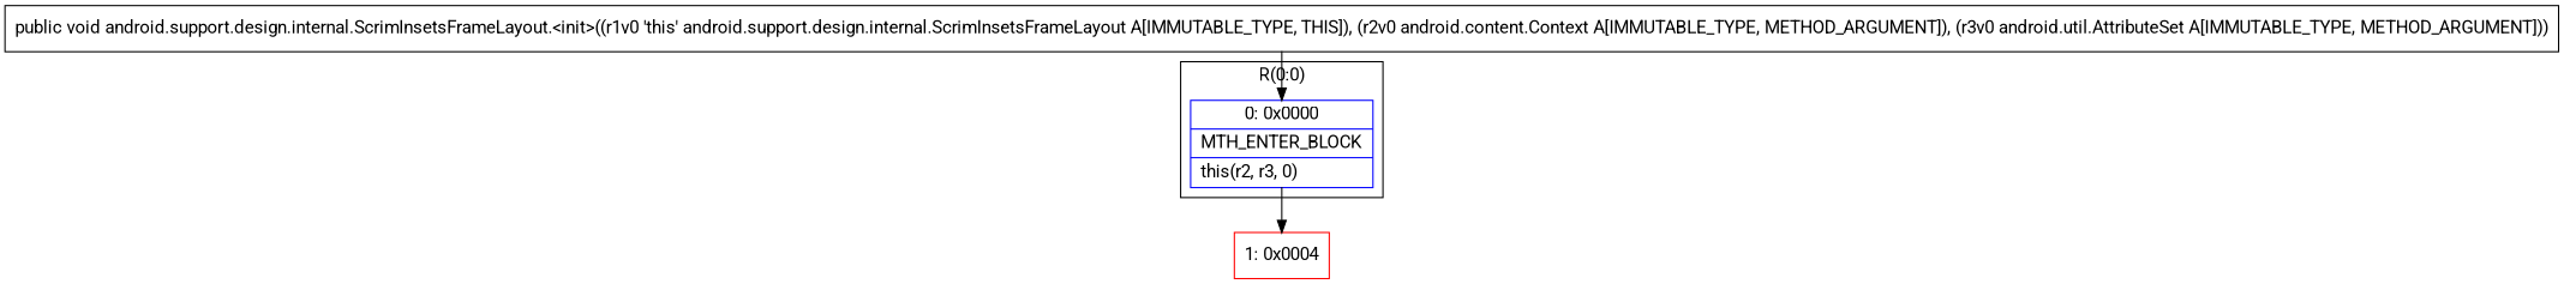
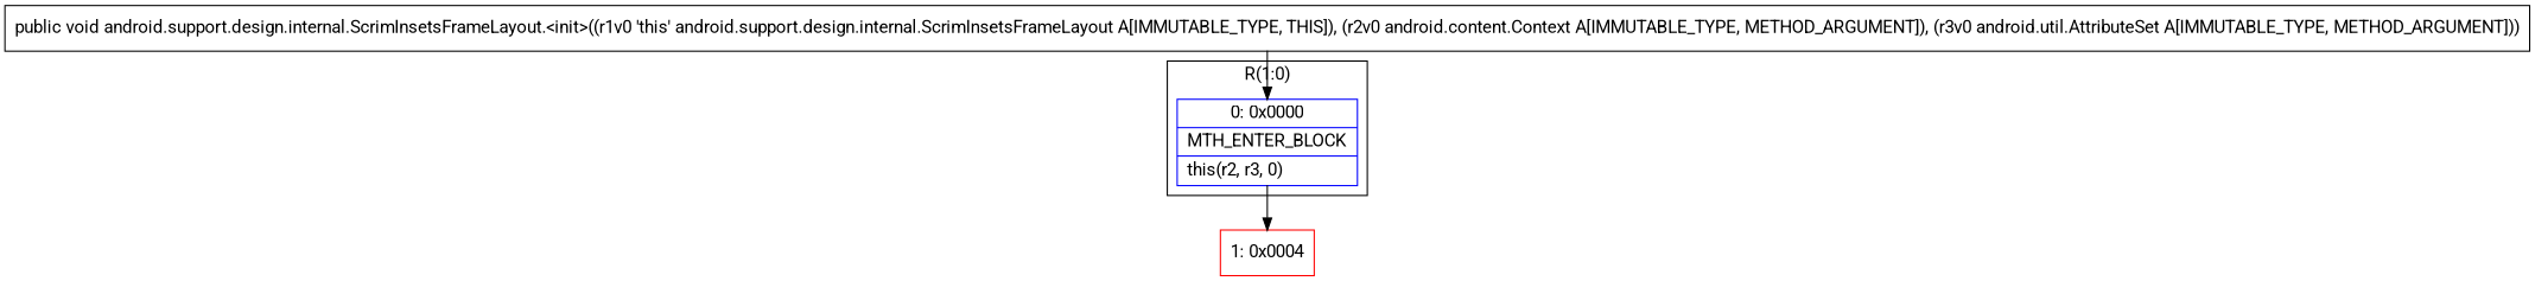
  digraph {
    fontname=Roboto
    node [shape=record fontname=Roboto]
    edge [fontname=Roboto]
    n1 [color=blue label="{0\:\ 0x0000|MTH_ENTER_BLOCK\l|this(r2, r3, 0)\l}"]
    n2 [color=red label="{1\:\ 0x0004}"]
    n3 [label="{public void android.support.design.internal.ScrimInsetsFrameLayout.\<init\>((r1v0 'this' android.support.design.internal.ScrimInsetsFrameLayout A[IMMUTABLE_TYPE, THIS]), (r2v0 android.content.Context A[IMMUTABLE_TYPE, METHOD_ARGUMENT]), (r3v0 android.util.AttributeSet A[IMMUTABLE_TYPE, METHOD_ARGUMENT])) }"]
    subgraph cluster_1 {
-     label="R(0:0)"
+     label="R(1:0)"
      n1
    }
    n1 -> n2
    n3 -> n1
  }
